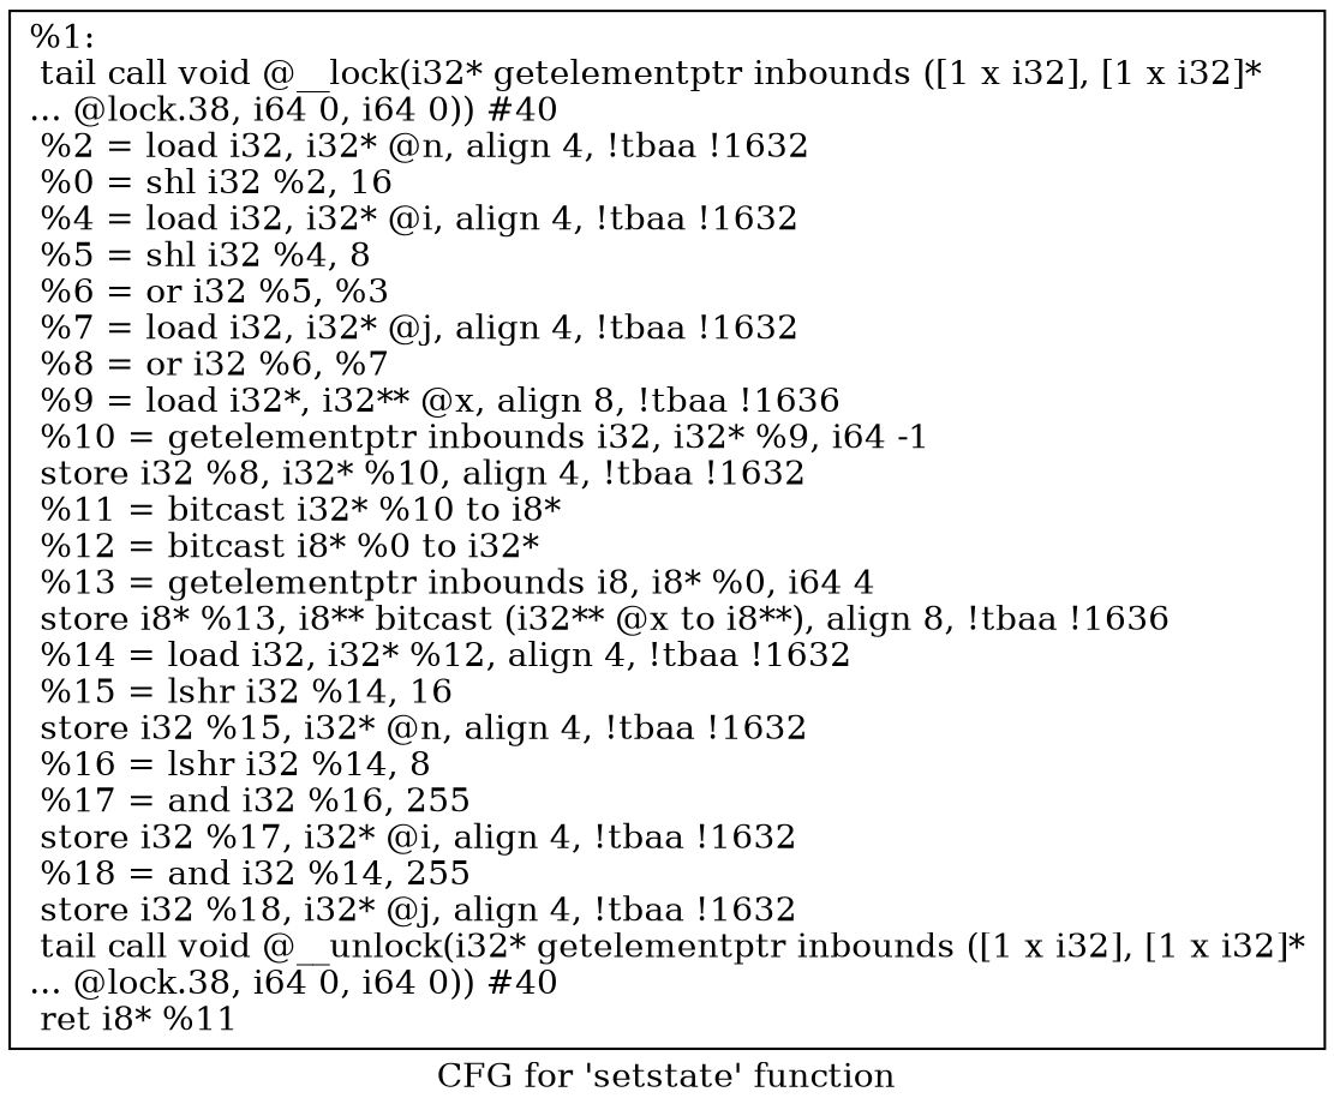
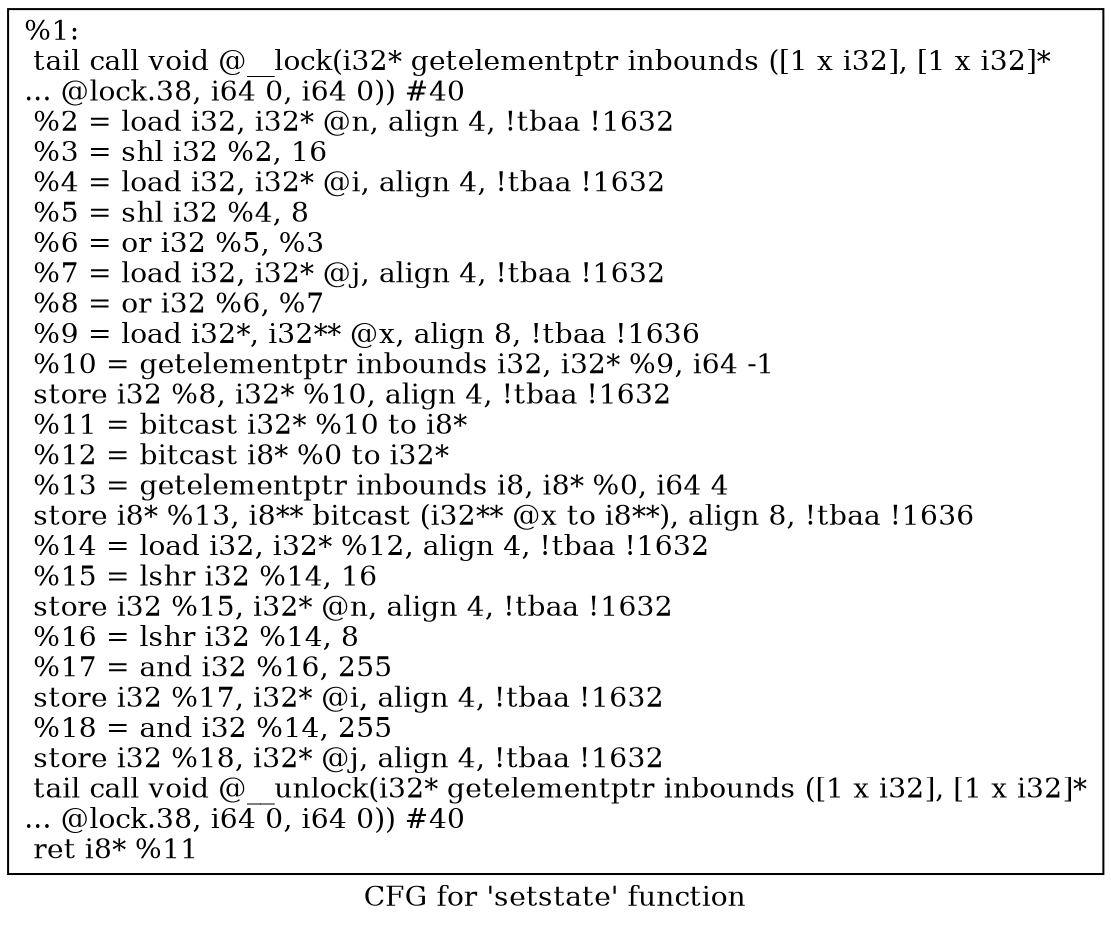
  digraph {
    label="CFG for 'setstate' function"
-   n1 [label="{%1:\l  tail call void @__lock(i32* getelementptr inbounds ([1 x i32], [1 x i32]*\l... @lock.38, i64 0, i64 0)) #40\l  %2 = load i32, i32* @n, align 4, !tbaa !1632\l  %0 = shl i32 %2, 16\l  %4 = load i32, i32* @i, align 4, !tbaa !1632\l  %5 = shl i32 %4, 8\l  %6 = or i32 %5, %3\l  %7 = load i32, i32* @j, align 4, !tbaa !1632\l  %8 = or i32 %6, %7\l  %9 = load i32*, i32** @x, align 8, !tbaa !1636\l  %10 = getelementptr inbounds i32, i32* %9, i64 -1\l  store i32 %8, i32* %10, align 4, !tbaa !1632\l  %11 = bitcast i32* %10 to i8*\l  %12 = bitcast i8* %0 to i32*\l  %13 = getelementptr inbounds i8, i8* %0, i64 4\l  store i8* %13, i8** bitcast (i32** @x to i8**), align 8, !tbaa !1636\l  %14 = load i32, i32* %12, align 4, !tbaa !1632\l  %15 = lshr i32 %14, 16\l  store i32 %15, i32* @n, align 4, !tbaa !1632\l  %16 = lshr i32 %14, 8\l  %17 = and i32 %16, 255\l  store i32 %17, i32* @i, align 4, !tbaa !1632\l  %18 = and i32 %14, 255\l  store i32 %18, i32* @j, align 4, !tbaa !1632\l  tail call void @__unlock(i32* getelementptr inbounds ([1 x i32], [1 x i32]*\l... @lock.38, i64 0, i64 0)) #40\l  ret i8* %11\l}" shape=record color=black]
+   n1 [label="{%1:\l  tail call void @__lock(i32* getelementptr inbounds ([1 x i32], [1 x i32]*\l... @lock.38, i64 0, i64 0)) #40\l  %2 = load i32, i32* @n, align 4, !tbaa !1632\l  %3 = shl i32 %2, 16\l  %4 = load i32, i32* @i, align 4, !tbaa !1632\l  %5 = shl i32 %4, 8\l  %6 = or i32 %5, %3\l  %7 = load i32, i32* @j, align 4, !tbaa !1632\l  %8 = or i32 %6, %7\l  %9 = load i32*, i32** @x, align 8, !tbaa !1636\l  %10 = getelementptr inbounds i32, i32* %9, i64 -1\l  store i32 %8, i32* %10, align 4, !tbaa !1632\l  %11 = bitcast i32* %10 to i8*\l  %12 = bitcast i8* %0 to i32*\l  %13 = getelementptr inbounds i8, i8* %0, i64 4\l  store i8* %13, i8** bitcast (i32** @x to i8**), align 8, !tbaa !1636\l  %14 = load i32, i32* %12, align 4, !tbaa !1632\l  %15 = lshr i32 %14, 16\l  store i32 %15, i32* @n, align 4, !tbaa !1632\l  %16 = lshr i32 %14, 8\l  %17 = and i32 %16, 255\l  store i32 %17, i32* @i, align 4, !tbaa !1632\l  %18 = and i32 %14, 255\l  store i32 %18, i32* @j, align 4, !tbaa !1632\l  tail call void @__unlock(i32* getelementptr inbounds ([1 x i32], [1 x i32]*\l... @lock.38, i64 0, i64 0)) #40\l  ret i8* %11\l}" shape=record color=black]
  }
